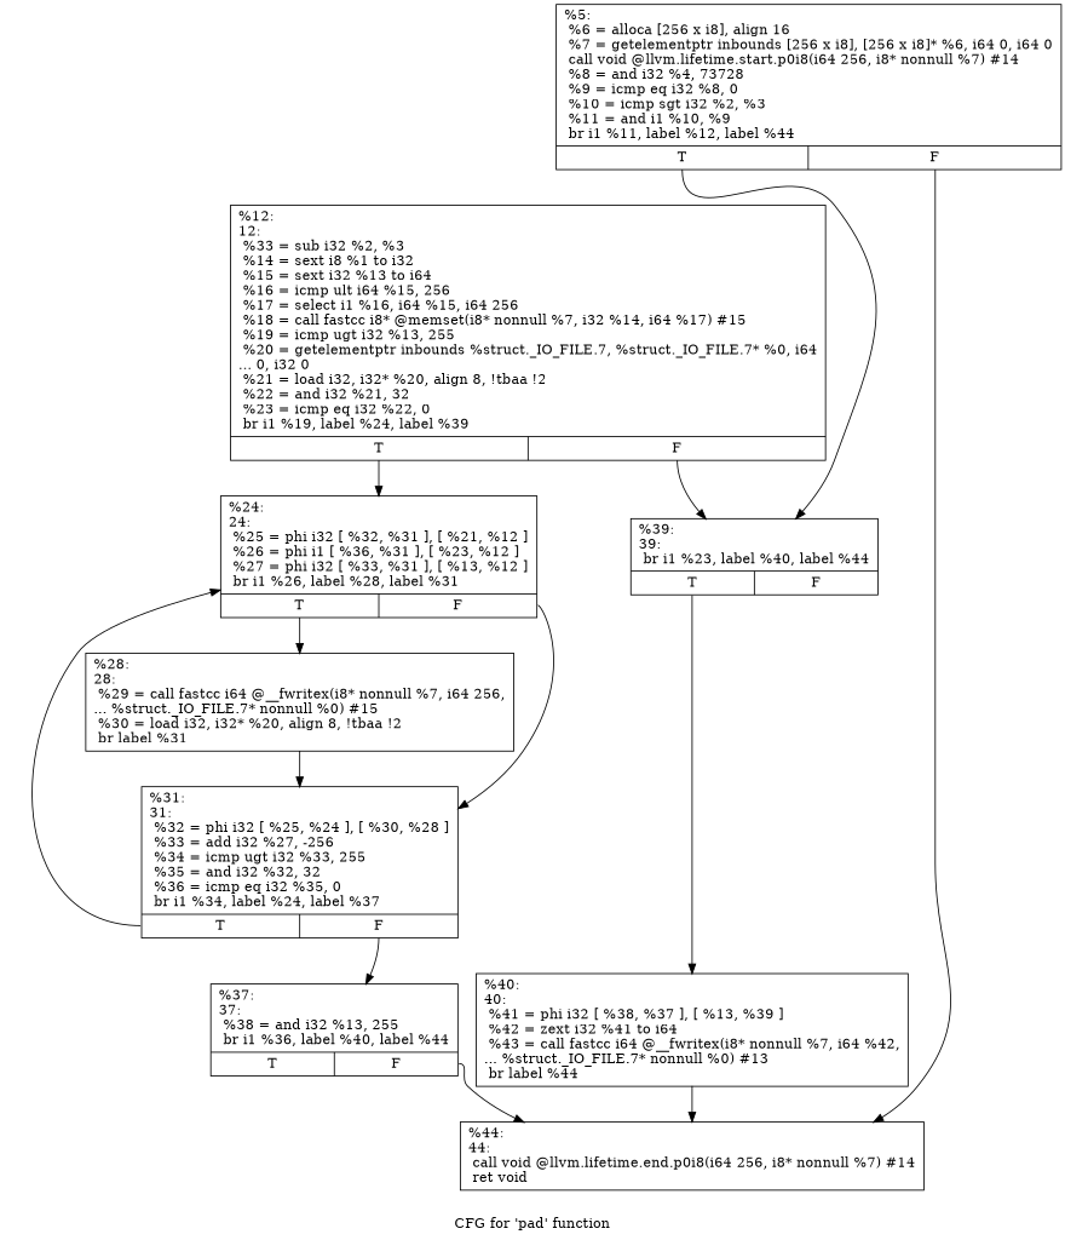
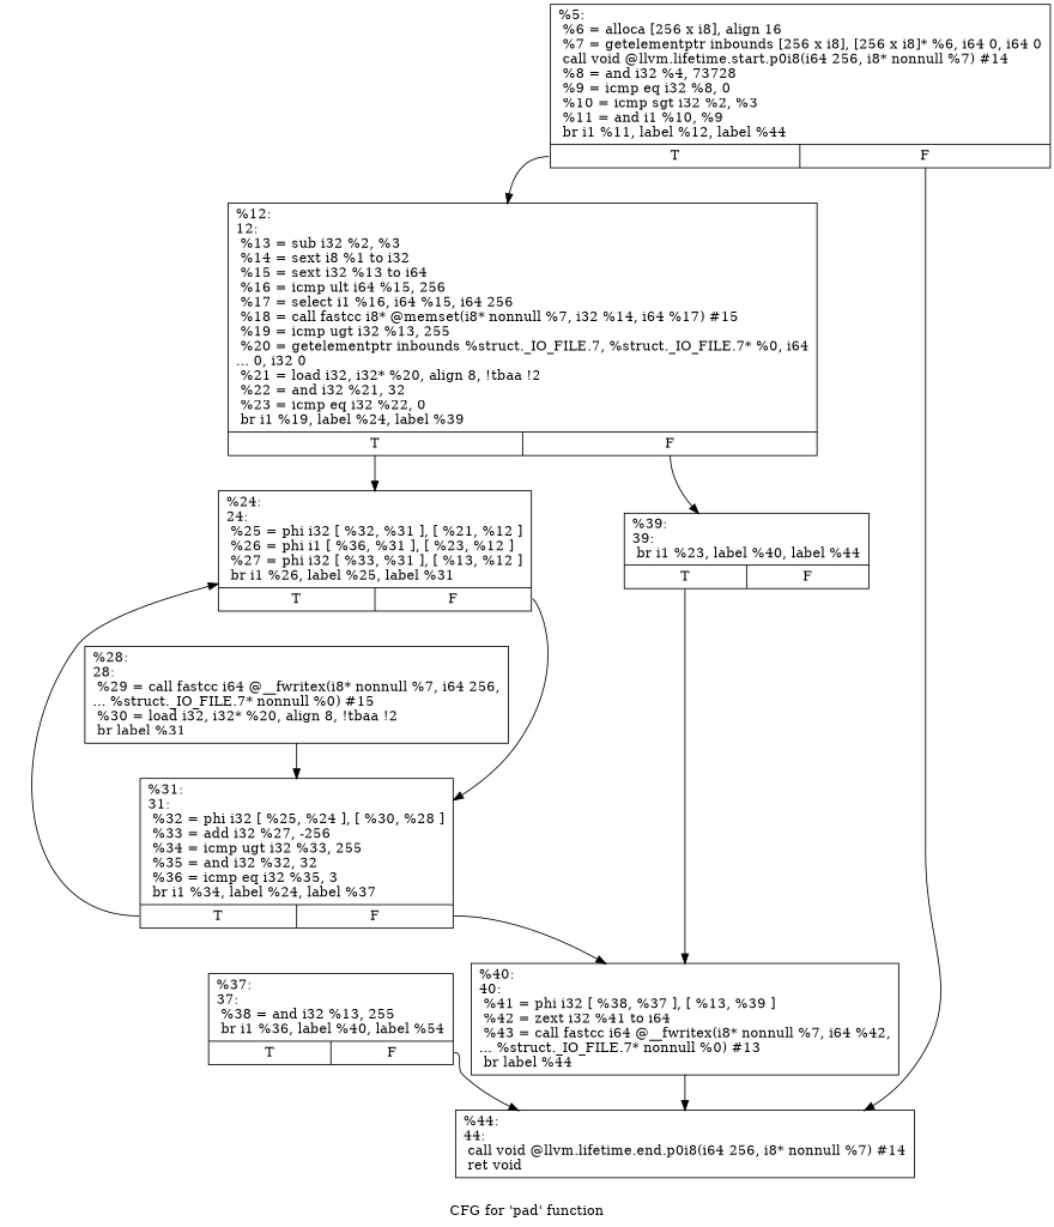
  digraph {
    label="CFG for 'pad' function"
    node [shape=record]
    edge [tailport=s0]
    n1 [label="{%5:\l  %6 = alloca [256 x i8], align 16\l  %7 = getelementptr inbounds [256 x i8], [256 x i8]* %6, i64 0, i64 0\l  call void @llvm.lifetime.start.p0i8(i64 256, i8* nonnull %7) #14\l  %8 = and i32 %4, 73728\l  %9 = icmp eq i32 %8, 0\l  %10 = icmp sgt i32 %2, %3\l  %11 = and i1 %10, %9\l  br i1 %11, label %12, label %44\l|{<s0>T|<s1>F}}"]
-   n2 [label="{%12:\l12:                                               \l  %33 = sub i32 %2, %3\l  %14 = sext i8 %1 to i32\l  %15 = sext i32 %13 to i64\l  %16 = icmp ult i64 %15, 256\l  %17 = select i1 %16, i64 %15, i64 256\l  %18 = call fastcc i8* @memset(i8* nonnull %7, i32 %14, i64 %17) #15\l  %19 = icmp ugt i32 %13, 255\l  %20 = getelementptr inbounds %struct._IO_FILE.7, %struct._IO_FILE.7* %0, i64\l... 0, i32 0\l  %21 = load i32, i32* %20, align 8, !tbaa !2\l  %22 = and i32 %21, 32\l  %23 = icmp eq i32 %22, 0\l  br i1 %19, label %24, label %39\l|{<s0>T|<s1>F}}"]
+   n2 [label="{%12:\l12:                                               \l  %13 = sub i32 %2, %3\l  %14 = sext i8 %1 to i32\l  %15 = sext i32 %13 to i64\l  %16 = icmp ult i64 %15, 256\l  %17 = select i1 %16, i64 %15, i64 256\l  %18 = call fastcc i8* @memset(i8* nonnull %7, i32 %14, i64 %17) #15\l  %19 = icmp ugt i32 %13, 255\l  %20 = getelementptr inbounds %struct._IO_FILE.7, %struct._IO_FILE.7* %0, i64\l... 0, i32 0\l  %21 = load i32, i32* %20, align 8, !tbaa !2\l  %22 = and i32 %21, 32\l  %23 = icmp eq i32 %22, 0\l  br i1 %19, label %24, label %39\l|{<s0>T|<s1>F}}"]
    n3 [label="{%44:\l44:                                               \l  call void @llvm.lifetime.end.p0i8(i64 256, i8* nonnull %7) #14\l  ret void\l}"]
-   n4 [label="{%24:\l24:                                               \l  %25 = phi i32 [ %32, %31 ], [ %21, %12 ]\l  %26 = phi i1 [ %36, %31 ], [ %23, %12 ]\l  %27 = phi i32 [ %33, %31 ], [ %13, %12 ]\l  br i1 %26, label %28, label %31\l|{<s0>T|<s1>F}}"]
+   n4 [label="{%24:\l24:                                               \l  %25 = phi i32 [ %32, %31 ], [ %21, %12 ]\l  %26 = phi i1 [ %36, %31 ], [ %23, %12 ]\l  %27 = phi i32 [ %33, %31 ], [ %13, %12 ]\l  br i1 %26, label %25, label %31\l|{<s0>T|<s1>F}}"]
    n5 [label="{%39:\l39:                                               \l  br i1 %23, label %40, label %44\l|{<s0>T|<s1>F}}"]
    n6 [label="{%28:\l28:                                               \l  %29 = call fastcc i64 @__fwritex(i8* nonnull %7, i64 256,\l... %struct._IO_FILE.7* nonnull %0) #15\l  %30 = load i32, i32* %20, align 8, !tbaa !2\l  br label %31\l}"]
-   n7 [label="{%31:\l31:                                               \l  %32 = phi i32 [ %25, %24 ], [ %30, %28 ]\l  %33 = add i32 %27, -256\l  %34 = icmp ugt i32 %33, 255\l  %35 = and i32 %32, 32\l  %36 = icmp eq i32 %35, 0\l  br i1 %34, label %24, label %37\l|{<s0>T|<s1>F}}"]
+   n7 [label="{%31:\l31:                                               \l  %32 = phi i32 [ %25, %24 ], [ %30, %28 ]\l  %33 = add i32 %27, -256\l  %34 = icmp ugt i32 %33, 255\l  %35 = and i32 %32, 32\l  %36 = icmp eq i32 %35, 3\l  br i1 %34, label %24, label %37\l|{<s0>T|<s1>F}}"]
    n8 [label="{%40:\l40:                                               \l  %41 = phi i32 [ %38, %37 ], [ %13, %39 ]\l  %42 = zext i32 %41 to i64\l  %43 = call fastcc i64 @__fwritex(i8* nonnull %7, i64 %42,\l... %struct._IO_FILE.7* nonnull %0) #13\l  br label %44\l}"]
-   n9 [label="{%37:\l37:                                               \l  %38 = and i32 %13, 255\l  br i1 %36, label %40, label %44\l|{<s0>T|<s1>F}}"]
-   n1 -> n5
+   n9 [label="{%37:\l37:                                               \l  %38 = and i32 %13, 255\l  br i1 %36, label %40, label %54\l|{<s0>T|<s1>F}}"]
+   n1 -> n2
    n1 -> n3 [tailport=s1]
    n2 -> n4
    n2 -> n5 [tailport=s1]
-   n4 -> n6
    n4 -> n7 [tailport=s1]
    n5 -> n8
    n6 -> n7
    n7 -> n4
-   n7 -> n9 [tailport=s1]
+   n7 -> n8 [tailport=s1]
    n8 -> n3
    n9 -> n3 [tailport=s1]
  }
